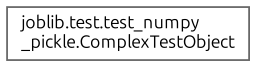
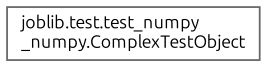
  digraph {
    rankdir=LR
    fontname=Ubuntu
-   n1 [color=grey40 fillcolor=white fontname=Ubuntu fontsize=10 height=0.2 label="joblib.test.test_numpy\l_pickle.ComplexTestObject" shape=box style=filled width=0.4]
+   n1 [color=grey40 fillcolor=white fontname=Ubuntu fontsize=10 height=0.2 label="joblib.test.test_numpy\l_numpy.ComplexTestObject" shape=box style=filled width=0.4]
  }
